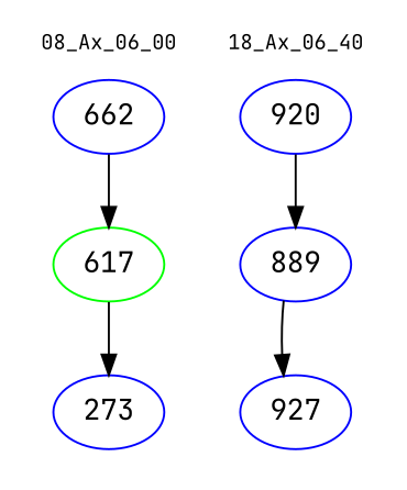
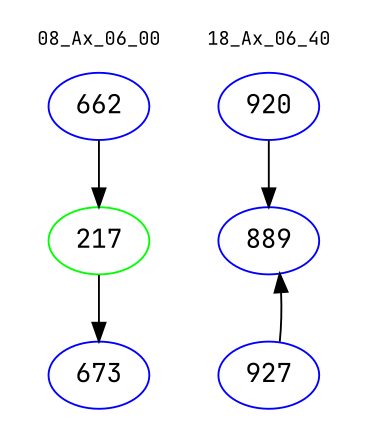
  digraph {
    fontname="JetBrains Mono"
    node [color=blue fontname="JetBrains Mono"]
    edge [color=black fontname="JetBrains Mono"]
    n1 [label=662]
-   n2 [color=green label=617]
-   n3 [label=273]
+   n2 [color=green label=217]
+   n3 [label=673]
    n4 [label=920]
    n5 [label=889]
    n6 [label=927]
    subgraph cluster_1 {
      color=white
      fontsize=10
      label="08_Ax_06_00"
      n1
      n2
      n3
    }
    subgraph cluster_2 {
      color=white
      fontsize=10
      label="18_Ax_06_40"
      n4
      n5
      n6
    }
    n1 -> n2
    n2 -> n3
    n4 -> n5
-   n5 -> n6
+   n6 -> n5
  }
